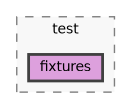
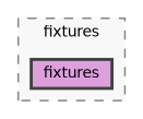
  digraph {
    compound=true
    n1 [color=grey25 fillcolor=plum fontname=Helvetica fontsize=10 height=0.2 label=fixtures shape=box style="filled,bold" width=0.4]
    subgraph cluster_1 {
      bgcolor="#f8f8f8"
      fontname=Helvetica
      fontsize=10
-     label=test
+     label=fixtures
      pencolor=grey50
      style="filled,dashed"
      n1
    }
  }
